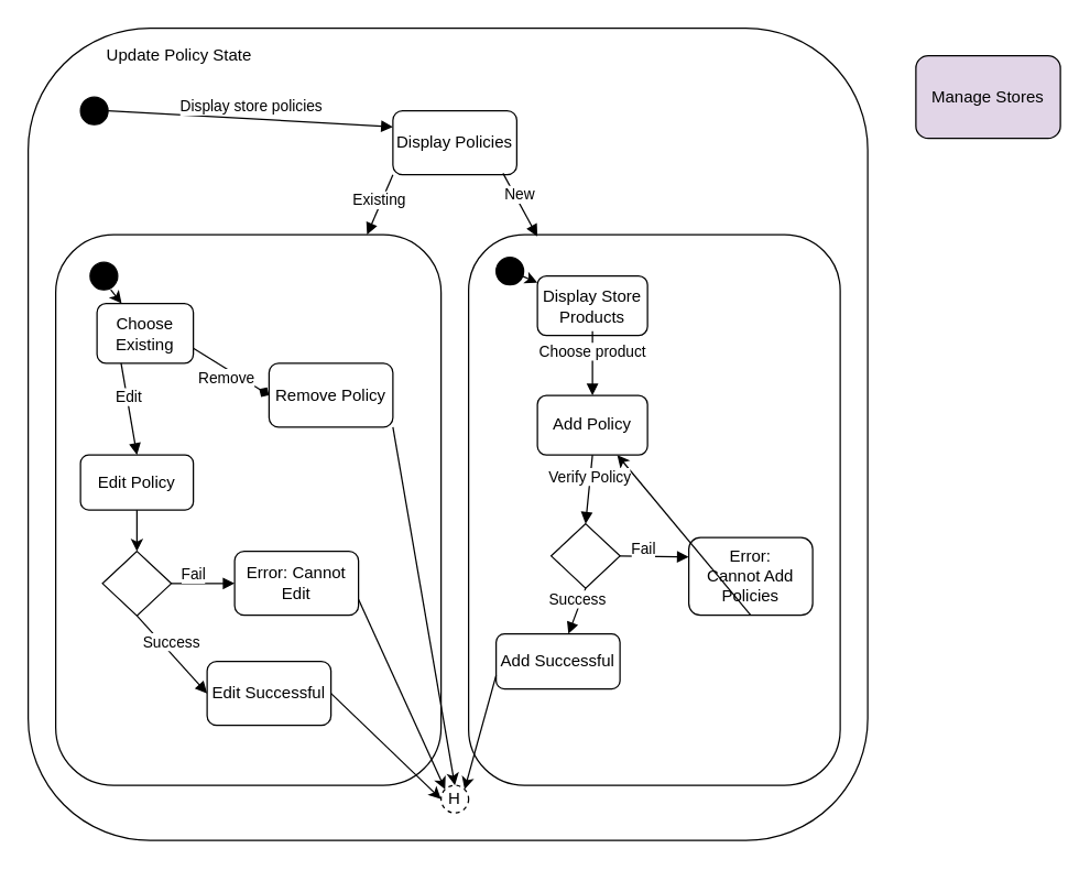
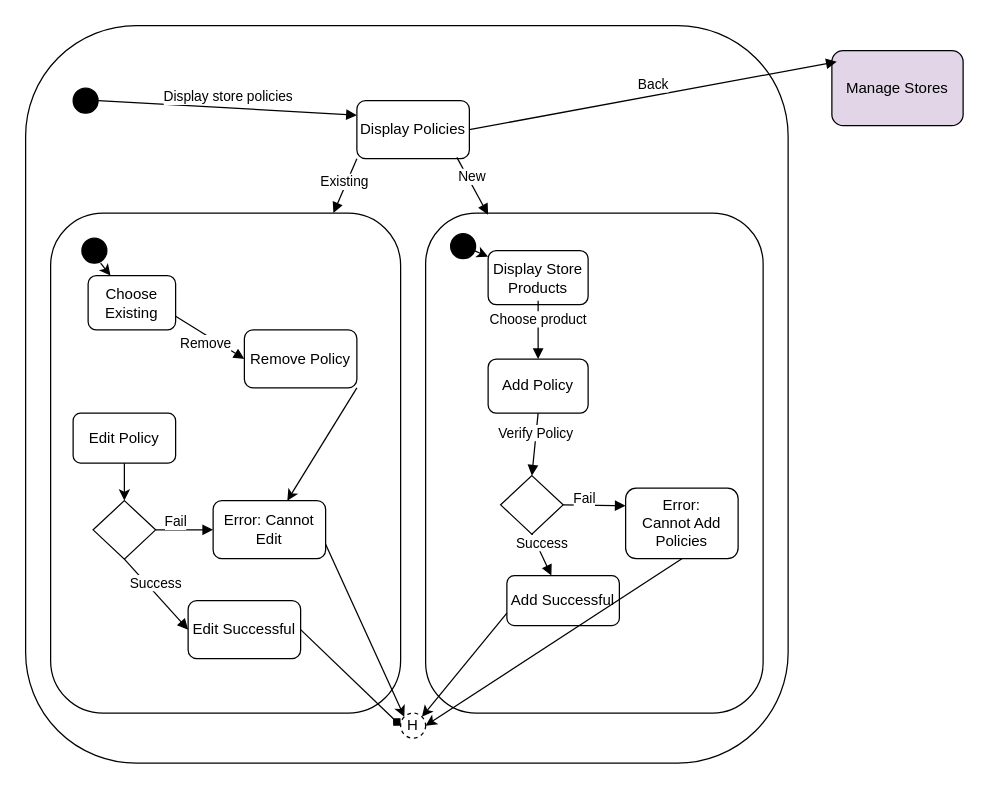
  <mxCell id="0" />
  <mxCell id="1" parent="0" />
  <mxCell id="2" value="" style="rounded=1;whiteSpace=wrap;html=1;" vertex="1" parent="1"><mxGeometry x="20" y="20" width="610" height="590" as="geometry" /></mxCell>
  <mxCell id="3" value="" style="rounded=1;whiteSpace=wrap;html=1;" vertex="1" parent="1"><mxGeometry x="340" y="170" width="270" height="400" as="geometry" /></mxCell>
  <mxCell id="4" value="" style="rounded=1;whiteSpace=wrap;html=1;" vertex="1" parent="1"><mxGeometry x="40" y="170" width="280" height="400" as="geometry" /></mxCell>
- <mxCell id="5" value="Update Policy State" style="text;html=1;strokeColor=none;fillColor=none;align=center;verticalAlign=middle;whiteSpace=wrap;rounded=0;" vertex="1" parent="1"><mxGeometry x="65" y="30" width="130" height="20" as="geometry" /></mxCell>
  <mxCell id="6" value="Choose Existing" style="shape=ext;rounded=1;html=1;whiteSpace=wrap;" vertex="1" parent="1"><mxGeometry x="70" y="220" width="70" height="43.39" as="geometry" /></mxCell>
  <mxCell id="7" value="Edit Policy" style="shape=ext;rounded=1;html=1;whiteSpace=wrap;" vertex="1" parent="1"><mxGeometry x="58" y="330" width="82" height="40" as="geometry" /></mxCell>
  <mxCell id="8" value="Remove Policy" style="shape=ext;rounded=1;html=1;whiteSpace=wrap;" vertex="1" parent="1"><mxGeometry x="195" y="263.39" width="90" height="46.45" as="geometry" /></mxCell>
- <mxCell id="9" value="Edit" style="html=1;verticalAlign=bottom;endArrow=block;exitX=0.25;exitY=1;exitDx=0;exitDy=0;entryX=0.5;entryY=0;entryDx=0;entryDy=0;" edge="1" parent="1" source="6" target="7"><mxGeometry width="80" relative="1" as="geometry"><mxPoint x="105" y="346.78" as="sourcePoint" /><mxPoint x="215" y="388.22" as="targetPoint" /><Array as="points" /></mxGeometry></mxCell>
  <mxCell id="10" value="Display store policies" style="html=1;verticalAlign=bottom;endArrow=block;exitX=1;exitY=0.5;exitDx=0;exitDy=0;entryX=0;entryY=0.25;entryDx=0;entryDy=0;" edge="1" parent="1" source="24" target="21"><mxGeometry width="80" relative="1" as="geometry"><mxPoint x="90" y="90" as="sourcePoint" /><mxPoint x="375" y="320" as="targetPoint" /><Array as="points" /></mxGeometry></mxCell>
  <mxCell id="11" value="" style="endArrow=classic;html=1;exitX=0.5;exitY=1;exitDx=0;exitDy=0;entryX=0.5;entryY=0;entryDx=0;entryDy=0;" edge="1" parent="1" source="7" target="12"><mxGeometry width="50" height="50" relative="1" as="geometry"><mxPoint x="70" y="370" as="sourcePoint" /><mxPoint x="95" y="410" as="targetPoint" /></mxGeometry></mxCell>
  <mxCell id="12" value="" style="rhombus;whiteSpace=wrap;html=1;" vertex="1" parent="1"><mxGeometry x="74" y="400" width="50" height="46.78" as="geometry" /></mxCell>
  <mxCell id="13" value="Fail" style="html=1;verticalAlign=bottom;endArrow=block;exitX=1;exitY=0.5;exitDx=0;exitDy=0;" edge="1" parent="1" source="12" target="15"><mxGeometry x="-0.31" y="-3" width="80" relative="1" as="geometry"><mxPoint x="245" y="450" as="sourcePoint" /><mxPoint x="249" y="410" as="targetPoint" /><Array as="points" /><mxPoint as="offset" /></mxGeometry></mxCell>
  <mxCell id="14" value="Success" style="html=1;verticalAlign=bottom;endArrow=block;exitX=0.5;exitY=1;exitDx=0;exitDy=0;entryX=0;entryY=0.5;entryDx=0;entryDy=0;" edge="1" parent="1" source="12" target="16"><mxGeometry width="80" relative="1" as="geometry"><mxPoint x="145" y="403.39" as="sourcePoint" /><mxPoint x="320" y="470" as="targetPoint" /><Array as="points" /></mxGeometry></mxCell>
  <mxCell id="15" value="Error: Cannot Edit" style="shape=ext;rounded=1;html=1;whiteSpace=wrap;" vertex="1" parent="1"><mxGeometry x="170" y="400" width="90" height="46.45" as="geometry" /></mxCell>
  <mxCell id="16" value="Edit Successful" style="shape=ext;rounded=1;html=1;whiteSpace=wrap;" vertex="1" parent="1"><mxGeometry x="150" y="480" width="90" height="46.45" as="geometry" /></mxCell>
- <mxCell id="17" value="" style="endArrow=classic;html=1;entryX=0.5;entryY=0;entryDx=0;entryDy=0;exitX=1;exitY=1;exitDx=0;exitDy=0;" edge="1" parent="1" source="8" target="26"><mxGeometry width="50" height="50" relative="1" as="geometry"><mxPoint x="280" y="170" as="sourcePoint" /><mxPoint x="610" y="360.165" as="targetPoint" /></mxGeometry></mxCell>
+ <mxCell id="17" value="" style="endArrow=classic;html=1;exitX=1;exitY=1;exitDx=0;exitDy=0;" edge="1" parent="1" source="8" target="15"><mxGeometry width="50" height="50" relative="1" as="geometry"><mxPoint x="280" y="170" as="sourcePoint" /><mxPoint x="610" y="360.165" as="targetPoint" /></mxGeometry></mxCell>
  <mxCell id="18" value="" style="shape=mxgraph.bpmn.shape;html=1;verticalLabelPosition=bottom;labelBackgroundColor=#ffffff;verticalAlign=top;align=center;perimeter=ellipsePerimeter;outlineConnect=0;outline=standard;symbol=general;fillColor=#000000;" vertex="1" parent="1"><mxGeometry x="65" y="190" width="20" height="20" as="geometry" /></mxCell>
  <mxCell id="19" value="" style="shape=mxgraph.bpmn.shape;html=1;verticalLabelPosition=bottom;labelBackgroundColor=#ffffff;verticalAlign=top;align=center;perimeter=ellipsePerimeter;outlineConnect=0;outline=standard;symbol=general;fillColor=#000000;" vertex="1" parent="1"><mxGeometry x="360" y="186.45" width="20" height="20" as="geometry" /></mxCell>
  <mxCell id="20" value="" style="endArrow=classic;html=1;" edge="1" parent="1" target="6"><mxGeometry width="50" height="50" relative="1" as="geometry"><mxPoint x="80" y="210" as="sourcePoint" /><mxPoint x="280" y="260" as="targetPoint" /><Array as="points"><mxPoint x="80" y="210" /></Array></mxGeometry></mxCell>
  <mxCell id="21" value="Display Policies" style="shape=ext;rounded=1;html=1;whiteSpace=wrap;" vertex="1" parent="1"><mxGeometry x="285" y="80" width="90" height="46.45" as="geometry" /></mxCell>
  <mxCell id="22" value="New" style="html=1;verticalAlign=bottom;endArrow=block;exitX=0.889;exitY=0.978;exitDx=0;exitDy=0;entryX=0.185;entryY=0.003;entryDx=0;entryDy=0;exitPerimeter=0;entryPerimeter=0;" edge="1" parent="1" source="21" target="3"><mxGeometry x="0.042" y="-1" width="80" relative="1" as="geometry"><mxPoint x="70" y="103.55" as="sourcePoint" /><mxPoint x="230" y="115.162" as="targetPoint" /><Array as="points" /><mxPoint as="offset" /></mxGeometry></mxCell>
  <mxCell id="23" value="Existing" style="html=1;verticalAlign=bottom;endArrow=block;exitX=0;exitY=1;exitDx=0;exitDy=0;" edge="1" parent="1" source="21" target="4"><mxGeometry x="0.231" y="2" width="80" relative="1" as="geometry"><mxPoint x="80" y="113.55" as="sourcePoint" /><mxPoint x="240" y="125.162" as="targetPoint" /><Array as="points" /><mxPoint as="offset" /></mxGeometry></mxCell>
  <mxCell id="24" value="" style="shape=mxgraph.bpmn.shape;html=1;verticalLabelPosition=bottom;labelBackgroundColor=#ffffff;verticalAlign=top;align=center;perimeter=ellipsePerimeter;outlineConnect=0;outline=standard;symbol=general;fillColor=#000000;" vertex="1" parent="1"><mxGeometry x="58" y="70" width="20" height="20" as="geometry" /></mxCell>
- <mxCell id="25" value="Remove" style="html=1;verticalAlign=bottom;endArrow=diamond;exitX=1;exitY=0.75;exitDx=0;exitDy=0;entryX=0;entryY=0.5;entryDx=0;entryDy=0;" edge="1" parent="1" source="6" target="8"><mxGeometry x="0.12" y="-13" width="80" relative="1" as="geometry"><mxPoint x="160" y="333.39" as="sourcePoint" /><mxPoint x="105" y="300" as="targetPoint" /><Array as="points" /><mxPoint as="offset" /></mxGeometry></mxCell>
+ <mxCell id="25" value="Remove" style="html=1;verticalAlign=bottom;endArrow=block;exitX=1;exitY=0.75;exitDx=0;exitDy=0;entryX=0;entryY=0.5;entryDx=0;entryDy=0;" edge="1" parent="1" source="6" target="8"><mxGeometry x="0.12" y="-13" width="80" relative="1" as="geometry"><mxPoint x="160" y="333.39" as="sourcePoint" /><mxPoint x="105" y="300" as="targetPoint" /><Array as="points" /><mxPoint as="offset" /></mxGeometry></mxCell>
  <mxCell id="26" value="H" style="ellipse;whiteSpace=wrap;html=1;aspect=fixed;dashed=1;" vertex="1" parent="1"><mxGeometry x="320" y="570" width="20" height="20" as="geometry" /></mxCell>
- <mxCell id="27" value="" style="endArrow=classic;html=1;entryX=0;entryY=0.5;entryDx=0;entryDy=0;exitX=1;exitY=0.5;exitDx=0;exitDy=0;" edge="1" parent="1" source="16" target="26"><mxGeometry width="50" height="50" relative="1" as="geometry"><mxPoint x="295" y="319.84" as="sourcePoint" /><mxPoint x="340" y="580" as="targetPoint" /></mxGeometry></mxCell>
+ <mxCell id="27" value="" style="endArrow=diamond;html=1;entryX=0;entryY=0.5;entryDx=0;entryDy=0;exitX=1;exitY=0.5;exitDx=0;exitDy=0;" edge="1" parent="1" source="16" target="26"><mxGeometry width="50" height="50" relative="1" as="geometry"><mxPoint x="295" y="319.84" as="sourcePoint" /><mxPoint x="340" y="580" as="targetPoint" /></mxGeometry></mxCell>
  <mxCell id="28" value="Display Store Products" style="shape=ext;rounded=1;html=1;whiteSpace=wrap;" vertex="1" parent="1"><mxGeometry x="390" y="200" width="80" height="43.23" as="geometry" /></mxCell>
  <mxCell id="29" value="" style="endArrow=classic;html=1;" edge="1" parent="1" source="19" target="28"><mxGeometry width="50" height="50" relative="1" as="geometry"><mxPoint x="380" y="219.84" as="sourcePoint" /><mxPoint x="580" y="269.84" as="targetPoint" /><Array as="points" /></mxGeometry></mxCell>
  <mxCell id="30" value="Choose product" style="html=1;verticalAlign=bottom;endArrow=block;entryX=0.5;entryY=0;entryDx=0;entryDy=0;" edge="1" parent="1" target="41"><mxGeometry x="0.005" width="80" relative="1" as="geometry"><mxPoint x="430" y="240" as="sourcePoint" /><mxPoint x="405" y="309.84" as="targetPoint" /><Array as="points" /><mxPoint as="offset" /></mxGeometry></mxCell>
  <mxCell id="31" value="" style="rhombus;whiteSpace=wrap;html=1;" vertex="1" parent="1"><mxGeometry x="400" y="380" width="50" height="46.78" as="geometry" /></mxCell>
  <mxCell id="32" value="Fail" style="html=1;verticalAlign=bottom;endArrow=block;exitX=1;exitY=0.5;exitDx=0;exitDy=0;entryX=0;entryY=0.25;entryDx=0;entryDy=0;" edge="1" parent="1" source="31" target="34"><mxGeometry x="-0.31" y="-3" width="80" relative="1" as="geometry"><mxPoint x="540" y="413.55" as="sourcePoint" /><mxPoint x="492.175" y="360" as="targetPoint" /><Array as="points" /><mxPoint as="offset" /></mxGeometry></mxCell>
  <mxCell id="33" value="Success" style="html=1;verticalAlign=bottom;endArrow=block;exitX=0.5;exitY=1;exitDx=0;exitDy=0;" edge="1" parent="1" source="31" target="35"><mxGeometry width="80" relative="1" as="geometry"><mxPoint x="440" y="366.94" as="sourcePoint" /><mxPoint x="455" y="496.775" as="targetPoint" /><Array as="points" /></mxGeometry></mxCell>
  <mxCell id="34" value="Error: &lt;br&gt;Cannot Add Policies" style="shape=ext;rounded=1;html=1;whiteSpace=wrap;" vertex="1" parent="1"><mxGeometry x="500" y="390" width="90" height="56.45" as="geometry" /></mxCell>
- <mxCell id="35" value="Add Successful" style="shape=ext;rounded=1;html=1;whiteSpace=wrap;" vertex="1" parent="1"><mxGeometry x="360" y="460" width="90" height="40" as="geometry" /></mxCell>
+ <mxCell id="35" value="Add Successful" style="shape=ext;rounded=1;html=1;whiteSpace=wrap;" vertex="1" parent="1"><mxGeometry x="405" y="460" width="90" height="40" as="geometry" /></mxCell>
  <mxCell id="36" value="" style="endArrow=classic;html=1;entryX=1;entryY=0;entryDx=0;entryDy=0;exitX=0;exitY=0.75;exitDx=0;exitDy=0;" edge="1" parent="1" source="35" target="26"><mxGeometry width="50" height="50" relative="1" as="geometry"><mxPoint x="260" y="543.225" as="sourcePoint" /><mxPoint x="330" y="590" as="targetPoint" /></mxGeometry></mxCell>
- <mxCell id="37" value="" style="endArrow=classic;html=1;exitX=0.5;exitY=1;exitDx=0;exitDy=0;" edge="1" parent="1" source="34" target="41"><mxGeometry width="50" height="50" relative="1" as="geometry"><mxPoint x="270" y="553.225" as="sourcePoint" /><mxPoint x="340" y="600" as="targetPoint" /></mxGeometry></mxCell>
+ <mxCell id="37" value="" style="endArrow=classic;html=1;entryX=1;entryY=0.5;entryDx=0;entryDy=0;exitX=0.5;exitY=1;exitDx=0;exitDy=0;" edge="1" parent="1" source="34" target="26"><mxGeometry width="50" height="50" relative="1" as="geometry"><mxPoint x="270" y="553.225" as="sourcePoint" /><mxPoint x="340" y="600" as="targetPoint" /></mxGeometry></mxCell>
  <mxCell id="38" value="Manage Stores" style="rounded=1;whiteSpace=wrap;html=1;fillColor=#e1d5e7;" vertex="1" parent="1"><mxGeometry x="665" width="105" height="60" as="geometry" y="40" /></mxCell>
+ <mxCell id="39" value="Back" style="html=1;verticalAlign=bottom;endArrow=block;exitX=1;exitY=0.5;exitDx=0;exitDy=0;entryX=0.037;entryY=0.148;entryDx=0;entryDy=0;entryPerimeter=0;" edge="1" parent="1" source="21" target="38"><mxGeometry width="80" relative="1" as="geometry"><mxPoint x="360.01" y="125.428" as="sourcePoint" /><mxPoint x="660" y="70" as="targetPoint" /><Array as="points" /></mxGeometry></mxCell>
  <mxCell id="40" value="" style="endArrow=classic;html=1;exitX=1;exitY=0.75;exitDx=0;exitDy=0;entryX=0;entryY=0;entryDx=0;entryDy=0;" edge="1" parent="1" source="15" target="26"><mxGeometry width="50" height="50" relative="1" as="geometry"><mxPoint x="295" y="319.84" as="sourcePoint" /><mxPoint x="330" y="570" as="targetPoint" /></mxGeometry></mxCell>
  <mxCell id="41" value="Add Policy" style="shape=ext;rounded=1;html=1;whiteSpace=wrap;" vertex="1" parent="1"><mxGeometry x="390" y="286.77" width="80" height="43.23" as="geometry" /></mxCell>
  <mxCell id="42" value="Verify Policy" style="html=1;verticalAlign=bottom;endArrow=block;exitX=0.5;exitY=1;exitDx=0;exitDy=0;entryX=0.5;entryY=0;entryDx=0;entryDy=0;" edge="1" parent="1" source="41" target="31"><mxGeometry x="0.005" width="80" relative="1" as="geometry"><mxPoint x="540" y="396.62" as="sourcePoint" /><mxPoint x="510.909" y="340" as="targetPoint" /><Array as="points" /><mxPoint as="offset" /></mxGeometry></mxCell>
